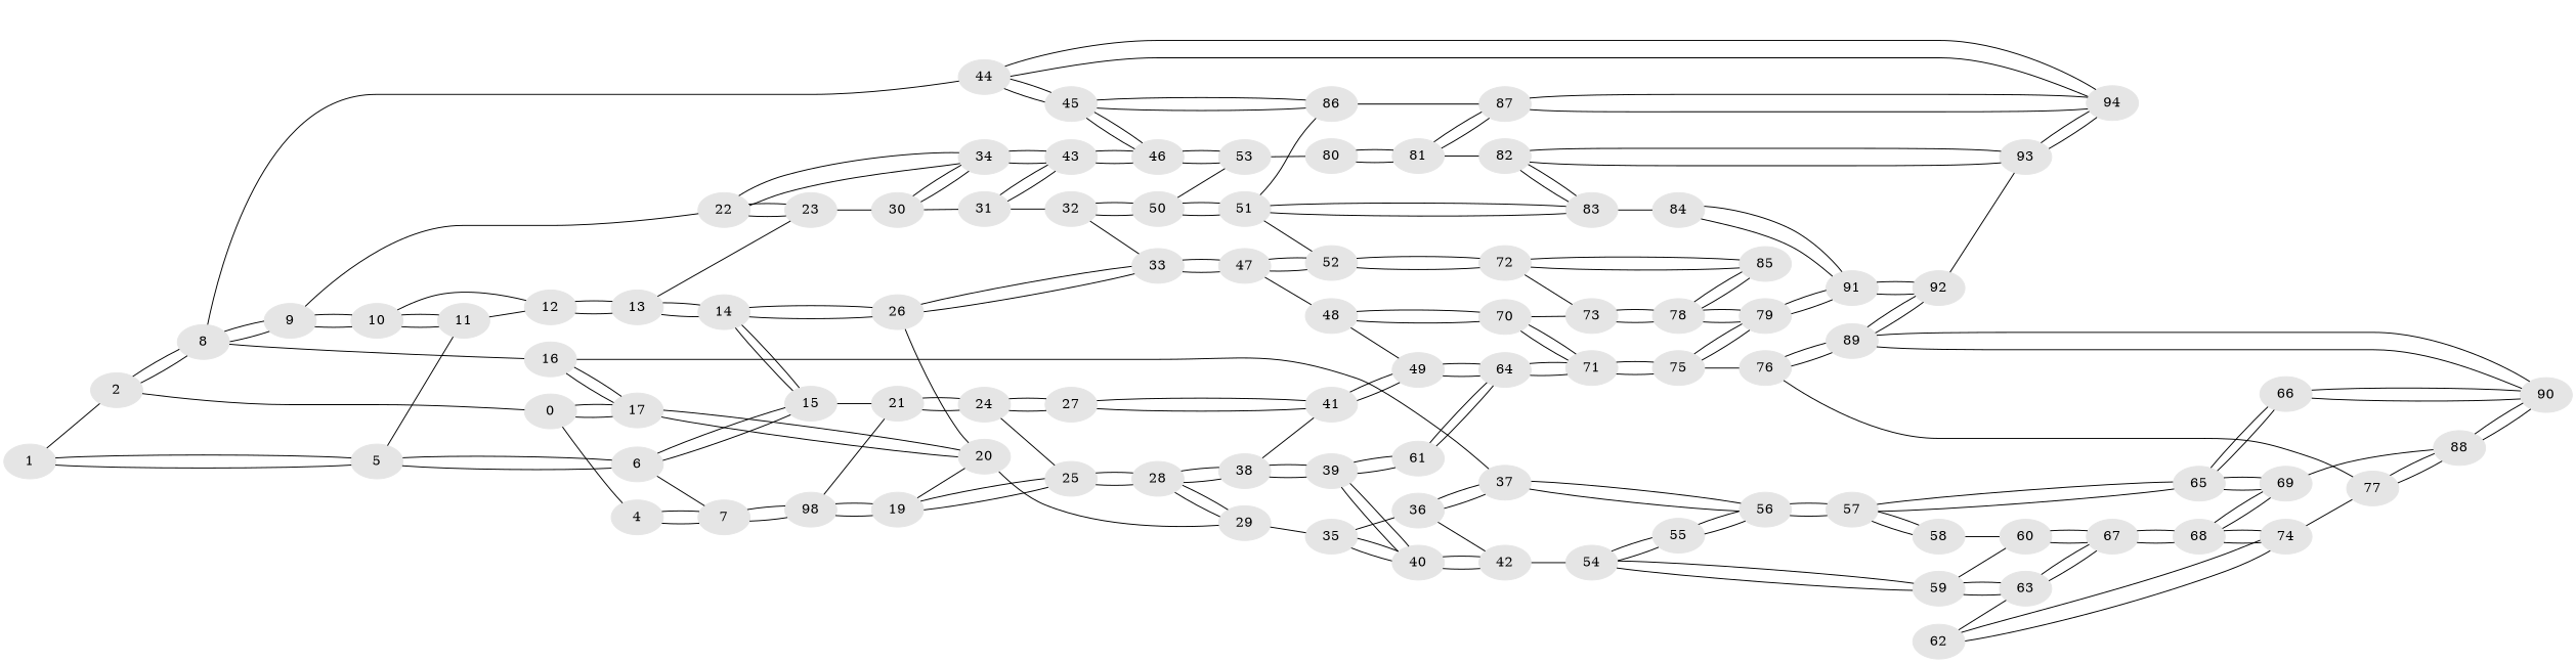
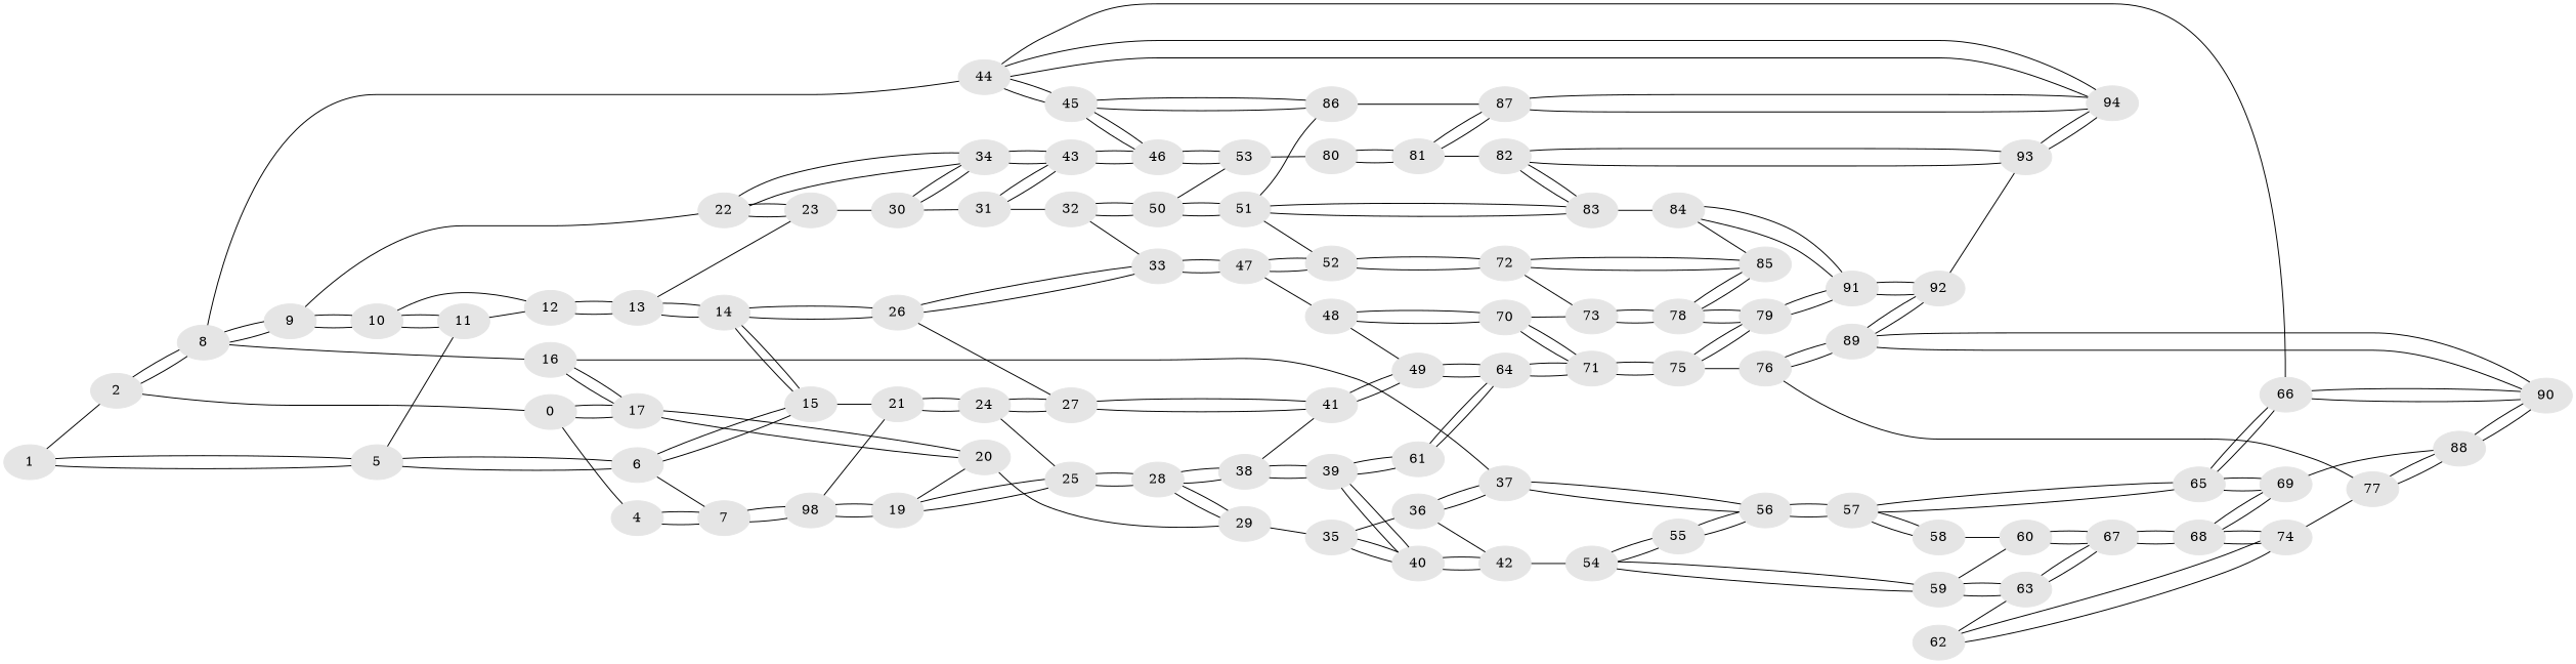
  graph {
    rankdir=LR
    node [color=gray90 style=filled]
    1
    2
    5
    n4 [label=0]
    8
    6
    11
    4
    17
    9
    16
    44
    7
    20
    n15 [label=98]
    15
    12
    21
    19
    10
    22
    37
    66
    45
    94
    23
    34
    13
    14
    26
    30
    27
    33
    24
    56
    90
    29
    25
    28
    35
    43
    31
    41
    38
    47
    49
    39
    36
    40
    32
    50
    46
    53
    51
    48
    52
    42
    54
    57
    61
    64
    55
    59
    86
    87
    80
    70
    72
    71
    73
    83
    84
    85
    81
    60
    63
    58
    65
    69
    67
    68
    62
    74
    77
    75
    88
    78
    76
    79
    89
    91
    92
    82
    93
    1 -- 2
    1 -- 5
    1 -- 5
    2 -- n4
    2 -- 8
    2 -- 8
    5 -- 6
    5 -- 6
    5 -- 11
    n4 -- 4
    n4 -- 17
    n4 -- 17
    8 -- 9
    8 -- 9
    8 -- 16
    8 -- 44
    6 -- 7
    6 -- 15
    6 -- 15
    11 -- 12
    4 -- 7
    4 -- 7
    17 -- 20
    17 -- 20
    9 -- 10
    9 -- 10
    9 -- 22
    16 -- 17
    16 -- 17
    16 -- 37
+   44 -- 66
    44 -- 45
    44 -- 45
    44 -- 94
    44 -- 94
    7 -- n15
    7 -- n15
    20 -- 29
    n15 -- 21
    n15 -- 19
    n15 -- 19
    15 -- 21
    12 -- 13
    12 -- 13
    21 -- 24
    21 -- 24
    19 -- 20
    19 -- 25
    19 -- 25
    10 -- 11
    10 -- 11
    10 -- 12
    22 -- 23
    22 -- 23
    22 -- 34
    22 -- 34
    37 -- 56
    37 -- 56
    66 -- 90
    66 -- 90
    45 -- 46
    45 -- 46
    45 -- 86
    45 -- 86
    23 -- 30
    34 -- 43
    34 -- 43
    13 -- 23
    13 -- 14
    13 -- 14
    14 -- 15
    14 -- 15
    14 -- 26
    14 -- 26
-   26 -- 20
+   26 -- 27
    26 -- 33
    26 -- 33
    30 -- 34
    30 -- 34
    30 -- 31
    27 -- 41
    27 -- 41
    33 -- 47
    33 -- 47
    24 -- 27
    24 -- 27
    24 -- 25
    56 -- 57
    56 -- 57
    29 -- 35
    25 -- 28
    25 -- 28
    28 -- 29
    28 -- 29
    28 -- 38
    28 -- 38
    35 -- 36
    35 -- 40
    35 -- 40
    43 -- 46
    43 -- 46
    31 -- 43
    31 -- 43
    31 -- 32
    41 -- 49
    41 -- 49
    38 -- 41
    38 -- 39
    38 -- 39
    47 -- 48
    47 -- 52
    47 -- 52
    49 -- 64
    49 -- 64
    39 -- 40
    39 -- 40
    39 -- 61
    39 -- 61
    36 -- 37
    36 -- 37
    36 -- 42
    40 -- 42
    40 -- 42
    32 -- 33
    32 -- 50
    32 -- 50
    50 -- 53
    50 -- 51
    50 -- 51
    46 -- 53
    46 -- 53
    53 -- 80
    51 -- 52
    51 -- 86
    51 -- 83
    51 -- 83
    48 -- 49
    48 -- 70
    48 -- 70
    52 -- 72
    52 -- 72
    42 -- 54
    54 -- 55
    54 -- 55
    54 -- 59
    54 -- 59
    57 -- 58
    57 -- 58
    57 -- 65
    57 -- 65
    61 -- 64
    61 -- 64
    64 -- 71
    64 -- 71
    55 -- 56
    55 -- 56
    59 -- 60
    59 -- 63
    59 -- 63
    86 -- 87
    87 -- 94
    87 -- 94
    80 -- 81
    80 -- 81
    70 -- 71
    70 -- 71
    70 -- 73
    72 -- 73
    72 -- 85
    72 -- 85
    71 -- 75
    71 -- 75
    73 -- 78
    73 -- 78
    83 -- 84
+   84 -- 85
    84 -- 91
    84 -- 91
    81 -- 87
    81 -- 87
    81 -- 82
    60 -- 67
    60 -- 67
    63 -- 67
    63 -- 67
    58 -- 60
    65 -- 66
    65 -- 66
    65 -- 69
    65 -- 69
    69 -- 88
    67 -- 68
    67 -- 68
    68 -- 69
    68 -- 69
    68 -- 74
    68 -- 74
    62 -- 63
    62 -- 74
    62 -- 74
    74 -- 77
    77 -- 88
    77 -- 88
    75 -- 76
    75 -- 79
    75 -- 79
    88 -- 90
    88 -- 90
    78 -- 85
    78 -- 85
    78 -- 79
    78 -- 79
    76 -- 77
    76 -- 89
    76 -- 89
    79 -- 91
    79 -- 91
    89 -- 90
    89 -- 90
    89 -- 92
    89 -- 92
    91 -- 92
    91 -- 92
    92 -- 93
    82 -- 83
    82 -- 83
    82 -- 93
    82 -- 93
    93 -- 94
    93 -- 94
  }
